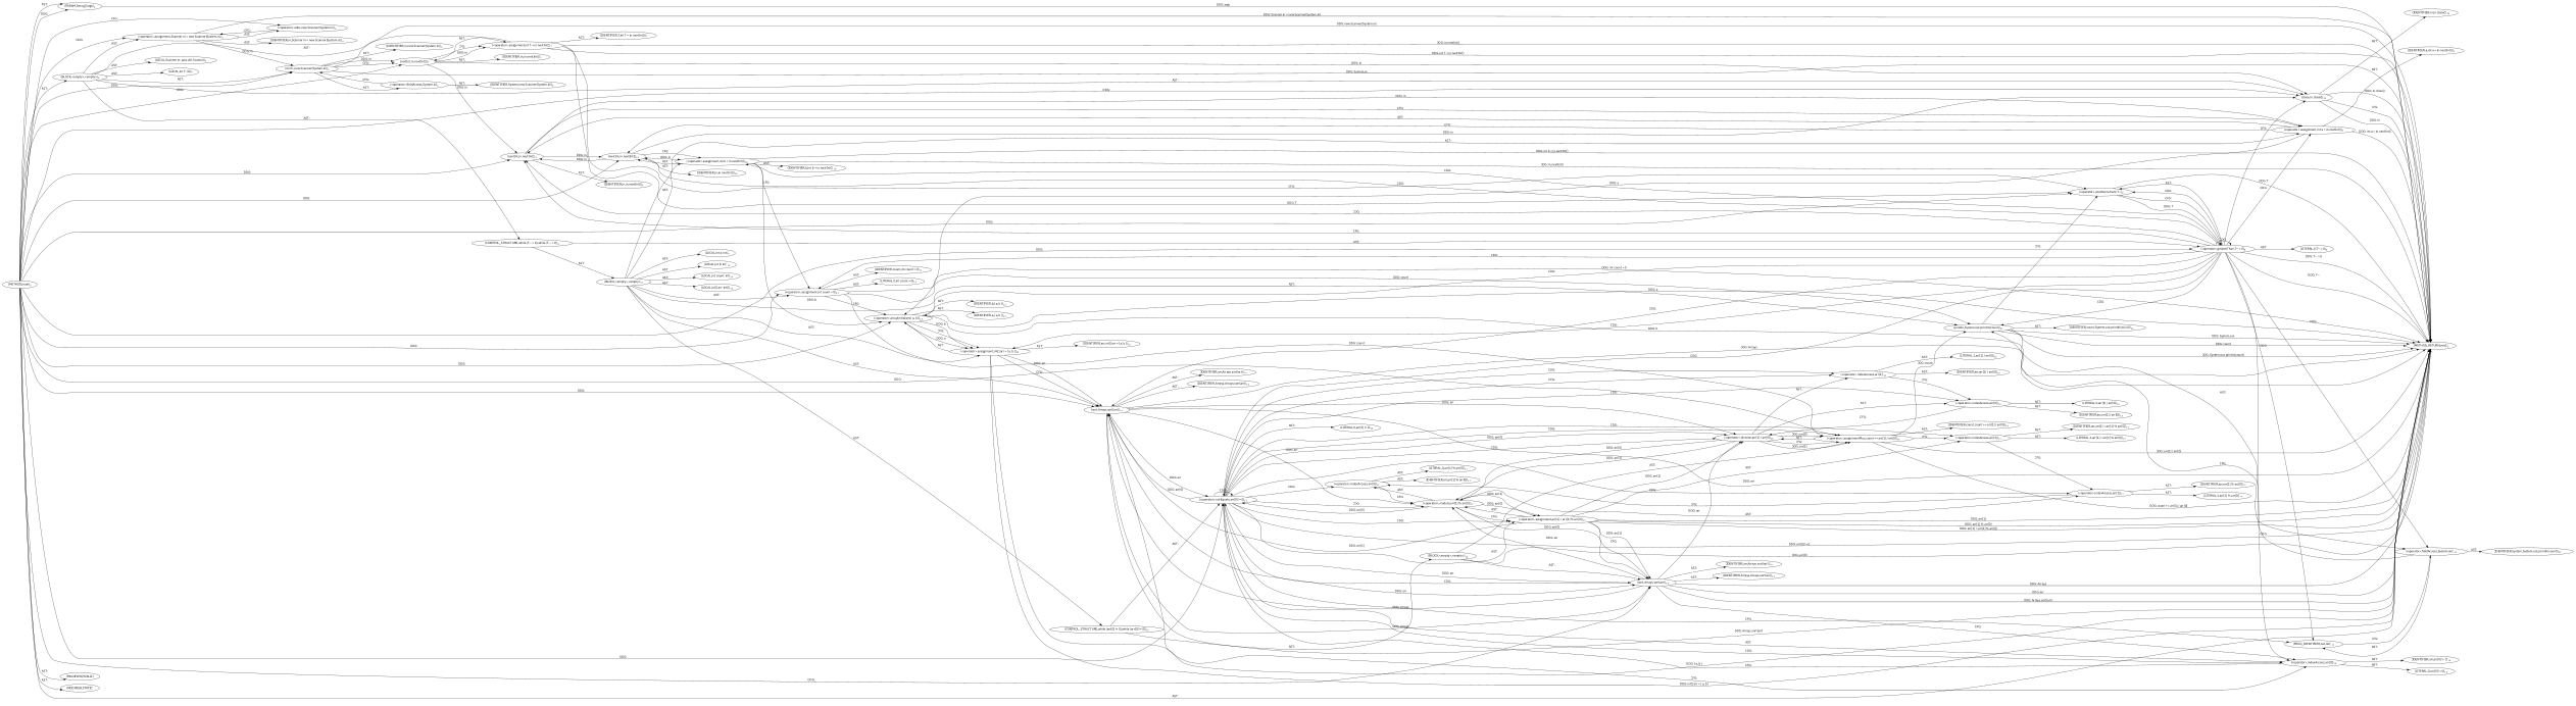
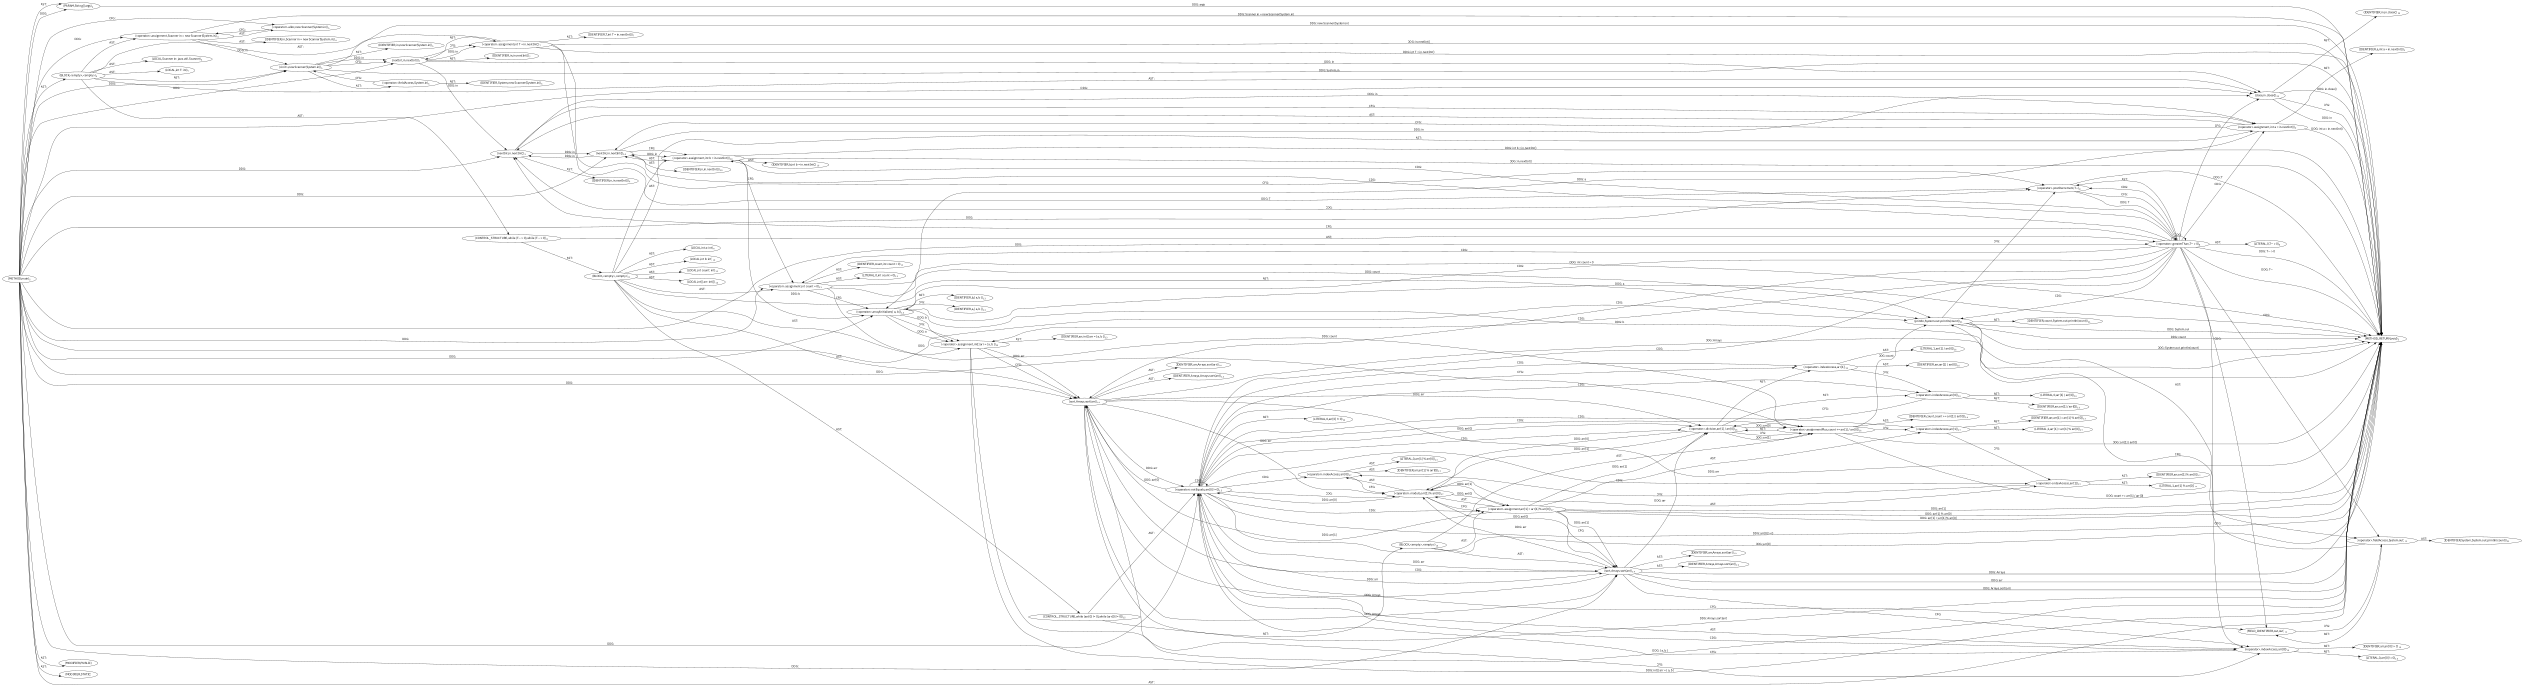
  digraph {
    fontname="IBM Plex Sans"
    rankdir=LR
    node [fontname="IBM Plex Sans"]
    edge [fontname="IBM Plex Sans"]
    n1 [label=<(METHOD,main)<SUB>5</SUB>>]
    n2 [label=<(PARAM,String[] args)<SUB>5</SUB>>]
    n3 [label=<(BLOCK,&lt;empty&gt;,&lt;empty&gt;)<SUB>5</SUB>>]
    n4 [label=<(&lt;operator&gt;.assignment,Scanner in = new Scanner(System.in))<SUB>6</SUB>>]
    n5 [label=<(&lt;operator&gt;.alloc,new Scanner(System.in))<SUB>6</SUB>>]
    n6 [label=<(&lt;init&gt;,new Scanner(System.in))<SUB>6</SUB>>]
    n7 [label=<(nextInt,in.nextInt())<SUB>7</SUB>>]
    n8 [label=<(&lt;operator&gt;.greaterThan,T-- &gt; 0)<SUB>8</SUB>>]
    n9 [label=<(&lt;operator&gt;.postDecrement,T--)<SUB>8</SUB>>]
    n10 [label=<(nextInt,in.nextInt())<SUB>9</SUB>>]
    n11 [label=<(nextInt,in.nextInt())<SUB>10</SUB>>]
    n12 [label=<(&lt;operator&gt;.assignment,int count = 0)<SUB>11</SUB>>]
    n13 [label=<(&lt;operator&gt;.arrayInitializer,{ a, b })<SUB>13</SUB>>]
    n14 [label=<(sort,Arrays.sort(arr))<SUB>14</SUB>>]
    n15 [label=<(&lt;operator&gt;.notEquals,arr[0] != 0)<SUB>15</SUB>>]
    n16 [label=<(&lt;operator&gt;.assignmentPlus,count += arr[1] / arr[0])<SUB>16</SUB>>]
    n17 [label=<(sort,Arrays.sort(arr))<SUB>19</SUB>>]
    n18 [label=<(println,System.out.println(count))<SUB>21</SUB>>]
    n19 [label=<(close,in.close())<SUB>23</SUB>>]
    n20 [label=<(MODIFIER,PUBLIC)>]
    n21 [label=<(MODIFIER,STATIC)>]
    n22 [label=<(METHOD_RETURN,void)<SUB>5</SUB>>]
    n23 [label=<(LOCAL,Scanner in: java.util.Scanner)<SUB>6</SUB>>]
    n24 [label=<(LOCAL,int T: int)<SUB>7</SUB>>]
    n25 [label=<(&lt;operator&gt;.assignment,int T = in.nextInt())<SUB>7</SUB>>]
    n26 [label=<(CONTROL_STRUCTURE,while (T-- &gt; 0),while (T-- &gt; 0))<SUB>8</SUB>>]
    n27 [label=<(IDENTIFIER,in,Scanner in = new Scanner(System.in))<SUB>6</SUB>>]
    n28 [label=<(IDENTIFIER,in,new Scanner(System.in))<SUB>6</SUB>>]
    n29 [label=<(&lt;operator&gt;.fieldAccess,System.in)<SUB>6</SUB>>]
    n30 [label=<(IDENTIFIER,in,in.nextInt())<SUB>7</SUB>>]
    n31 [label=<(LITERAL,0,T-- &gt; 0)<SUB>8</SUB>>]
    n32 [label=<(&lt;operator&gt;.assignment,int a = in.nextInt())<SUB>9</SUB>>]
    n33 [label=<(&lt;operator&gt;.assignment,int b = in.nextInt())<SUB>10</SUB>>]
    n34 [label=<(&lt;operator&gt;.assignment,int[] arr = { a, b })<SUB>13</SUB>>]
    n35 [label=<(&lt;operator&gt;.indexAccess,arr[0])<SUB>15</SUB>>]
    n36 [label=<(&lt;operator&gt;.fieldAccess,System.out)<SUB>21</SUB>>]
    n37 [label=<(FIELD_IDENTIFIER,out,out)<SUB>21</SUB>>]
    n38 [label=<(IDENTIFIER,in,in.nextInt())<SUB>9</SUB>>]
    n39 [label=<(IDENTIFIER,in,in.nextInt())<SUB>10</SUB>>]
    n40 [label=<(IDENTIFIER,count,int count = 0)<SUB>11</SUB>>]
    n41 [label=<(LITERAL,0,int count = 0)<SUB>11</SUB>>]
    n42 [label=<(IDENTIFIER,a,{ a, b })<SUB>13</SUB>>]
    n43 [label=<(IDENTIFIER,b,{ a, b })<SUB>13</SUB>>]
    n44 [label=<(IDENTIFIER,Arrays,Arrays.sort(arr))<SUB>14</SUB>>]
    n45 [label=<(IDENTIFIER,arr,Arrays.sort(arr))<SUB>14</SUB>>]
    n46 [label=<(&lt;operator&gt;.division,arr[1] / arr[0])<SUB>16</SUB>>]
    n47 [label=<(&lt;operator&gt;.modulo,arr[1] % arr[0])<SUB>17</SUB>>]
    n48 [label=<(LITERAL,0,arr[0] != 0)<SUB>15</SUB>>]
    n49 [label=<(&lt;operator&gt;.indexAccess,arr[1])<SUB>16</SUB>>]
    n50 [label=<(&lt;operator&gt;.indexAccess,arr[0])<SUB>16</SUB>>]
    n51 [label=<(&lt;operator&gt;.assignment,arr[1] = arr[1] % arr[0])<SUB>17</SUB>>]
    n52 [label=<(&lt;operator&gt;.indexAccess,arr[1])<SUB>17</SUB>>]
    n53 [label=<(&lt;operator&gt;.indexAccess,arr[1])<SUB>17</SUB>>]
    n54 [label=<(&lt;operator&gt;.indexAccess,arr[0])<SUB>17</SUB>>]
    n55 [label=<(IDENTIFIER,count,count += arr[1] / arr[0])<SUB>16</SUB>>]
    n56 [label=<(IDENTIFIER,Arrays,Arrays.sort(arr))<SUB>19</SUB>>]
    n57 [label=<(IDENTIFIER,arr,Arrays.sort(arr))<SUB>19</SUB>>]
    n58 [label=<(IDENTIFIER,count,System.out.println(count))<SUB>21</SUB>>]
    n59 [label=<(IDENTIFIER,in,in.close())<SUB>23</SUB>>]
    n60 [label=<(IDENTIFIER,T,int T = in.nextInt())<SUB>7</SUB>>]
    n61 [label=<(BLOCK,&lt;empty&gt;,&lt;empty&gt;)<SUB>8</SUB>>]
    n62 [label=<(IDENTIFIER,System,new Scanner(System.in))<SUB>6</SUB>>]
    n63 [label=<(LOCAL,int a: int)<SUB>9</SUB>>]
    n64 [label=<(LOCAL,int b: int)<SUB>10</SUB>>]
    n65 [label=<(LOCAL,int count: int)<SUB>11</SUB>>]
    n66 [label=<(LOCAL,int[] arr: int[])<SUB>13</SUB>>]
    n67 [label=<(CONTROL_STRUCTURE,while (arr[0] != 0),while (arr[0] != 0))<SUB>15</SUB>>]
    n68 [label=<(IDENTIFIER,a,int a = in.nextInt())<SUB>9</SUB>>]
    n69 [label=<(IDENTIFIER,b,int b = in.nextInt())<SUB>10</SUB>>]
    n70 [label=<(IDENTIFIER,arr,int[] arr = { a, b })<SUB>13</SUB>>]
    n71 [label=<(IDENTIFIER,arr,arr[0] != 0)<SUB>15</SUB>>]
    n72 [label=<(LITERAL,0,arr[0] != 0)<SUB>15</SUB>>]
    n73 [label=<(IDENTIFIER,System,System.out.println(count))<SUB>21</SUB>>]
    n74 [label=<(BLOCK,&lt;empty&gt;,&lt;empty&gt;)<SUB>15</SUB>>]
    n75 [label=<(IDENTIFIER,arr,arr[1] / arr[0])<SUB>16</SUB>>]
    n76 [label=<(LITERAL,1,arr[1] / arr[0])<SUB>16</SUB>>]
    n77 [label=<(IDENTIFIER,arr,arr[1] / arr[0])<SUB>16</SUB>>]
    n78 [label=<(LITERAL,0,arr[1] / arr[0])<SUB>16</SUB>>]
    n79 [label=<(IDENTIFIER,arr,arr[1] = arr[1] % arr[0])<SUB>17</SUB>>]
    n80 [label=<(LITERAL,1,arr[1] = arr[1] % arr[0])<SUB>17</SUB>>]
    n81 [label=<(IDENTIFIER,arr,arr[1] % arr[0])<SUB>17</SUB>>]
    n82 [label=<(LITERAL,1,arr[1] % arr[0])<SUB>17</SUB>>]
    n83 [label=<(IDENTIFIER,arr,arr[1] % arr[0])<SUB>17</SUB>>]
    n84 [label=<(LITERAL,0,arr[1] % arr[0])<SUB>17</SUB>>]
    n1 -> n2 [label="AST: "]
    n1 -> n2 [label="DDG: "]
    n1 -> n3 [label="AST: "]
    n1 -> n4 [label="DDG: "]
    n1 -> n5 [label="CFG: "]
    n1 -> n6 [label="DDG: "]
    n1 -> n7 [label="DDG: "]
    n1 -> n8 [label="DDG: "]
    n1 -> n9 [label="DDG: "]
    n1 -> n10 [label="DDG: "]
    n1 -> n11 [label="DDG: "]
    n1 -> n12 [label="DDG: "]
    n1 -> n13 [label="DDG: "]
    n1 -> n14 [label="DDG: "]
    n1 -> n15 [label="DDG: "]
    n1 -> n16 [label="DDG: "]
    n1 -> n17 [label="DDG: "]
+   n1 -> n18 [label="DDG: "]
    n1 -> n19 [label="DDG: "]
    n1 -> n20 [label="AST: "]
    n1 -> n21 [label="AST: "]
    n1 -> n22 [label="AST: "]
    n2 -> n22 [label="DDG: args"]
    n3 -> n4 [label="AST: "]
    n3 -> n6 [label="AST: "]
    n3 -> n19 [label="AST: "]
    n3 -> n23 [label="AST: "]
    n3 -> n24 [label="AST: "]
    n3 -> n25 [label="AST: "]
    n3 -> n26 [label="AST: "]
    n4 -> n5 [label="AST: "]
    n4 -> n6 [label="DDG: in"]
    n4 -> n22 [label="DDG: Scanner in = new Scanner(System.in)"]
    n4 -> n27 [label="AST: "]
    n5 -> n4 [label="CFG: "]
    n6 -> n7 [label="CFG: "]
    n6 -> n7 [label="DDG: in"]
    n6 -> n22 [label="DDG: System.in"]
    n6 -> n22 [label="DDG: new Scanner(System.in)"]
    n6 -> n28 [label="AST: "]
    n6 -> n29 [label="AST: "]
    n7 -> n10 [label="DDG: in"]
    n7 -> n19 [label="DDG: in"]
    n7 -> n25 [label="CFG: "]
    n7 -> n25 [label="DDG: in"]
    n7 -> n30 [label="AST: "]
    n8 -> n8 [label="CDG: "]
    n8 -> n9 [label="AST: "]
    n8 -> n9 [label="CDG: "]
    n8 -> n10 [label="CFG: "]
    n8 -> n10 [label="CDG: "]
    n8 -> n11 [label="CDG: "]
    n8 -> n12 [label="CDG: "]
    n8 -> n13 [label="CDG: "]
    n8 -> n14 [label="CDG: "]
    n8 -> n15 [label="CDG: "]
    n8 -> n18 [label="CDG: "]
    n8 -> n19 [label="CFG: "]
    n8 -> n22 [label="DDG: T--"]
    n8 -> n22 [label="DDG: T-- &gt; 0"]
    n8 -> n31 [label="AST: "]
    n8 -> n32 [label="CDG: "]
    n8 -> n33 [label="CDG: "]
    n8 -> n34 [label="CDG: "]
    n8 -> n35 [label="CDG: "]
    n8 -> n36 [label="CDG: "]
    n8 -> n37 [label="CDG: "]
    n9 -> n8 [label="CFG: "]
    n9 -> n8 [label="DDG: T"]
    n9 -> n22 [label="DDG: T"]
    n10 -> n11 [label="DDG: in"]
    n10 -> n32 [label="CFG: "]
    n10 -> n32 [label="DDG: in"]
    n10 -> n38 [label="AST: "]
    n11 -> n10 [label="DDG: in"]
    n11 -> n19 [label="DDG: in"]
    n11 -> n33 [label="CFG: "]
    n11 -> n33 [label="DDG: in"]
    n11 -> n39 [label="AST: "]
    n12 -> n13 [label="CFG: "]
    n12 -> n16 [label="DDG: count"]
    n12 -> n18 [label="DDG: count"]
    n12 -> n22 [label="DDG: int count = 0"]
    n12 -> n40 [label="AST: "]
    n12 -> n41 [label="AST: "]
    n13 -> n22 [label="DDG: a"]
    n13 -> n22 [label="DDG: b"]
    n13 -> n34 [label="CFG: "]
    n13 -> n34 [label="DDG: a"]
    n13 -> n34 [label="DDG: b"]
-   n13 -> n42 [label="AST: "]
+   n13 -> n42 [label="CFG: "]
    n13 -> n43 [label="AST: "]
    n14 -> n15 [label="DDG: arr"]
    n14 -> n17 [label="DDG: Arrays"]
    n14 -> n17 [label="DDG: arr"]
    n14 -> n22 [label="DDG: Arrays"]
    n14 -> n22 [label="DDG: arr"]
    n14 -> n22 [label="DDG: Arrays.sort(arr)"]
    n14 -> n35 [label="CFG: "]
    n14 -> n44 [label="AST: "]
    n14 -> n45 [label="AST: "]
    n14 -> n46 [label="DDG: arr"]
    n14 -> n47 [label="DDG: arr"]
    n15 -> n14 [label="DDG: arr[0]"]
    n15 -> n15 [label="CDG: "]
    n15 -> n16 [label="CDG: "]
    n15 -> n17 [label="CDG: "]
    n15 -> n22 [label="DDG: arr[0]"]
    n15 -> n22 [label="DDG: arr[0] != 0"]
    n15 -> n35 [label="AST: "]
    n15 -> n35 [label="CDG: "]
    n15 -> n37 [label="CFG: "]
    n15 -> n46 [label="DDG: arr[0]"]
    n15 -> n46 [label="CDG: "]
    n15 -> n47 [label="CDG: "]
    n15 -> n48 [label="AST: "]
    n15 -> n49 [label="CFG: "]
    n15 -> n49 [label="CDG: "]
    n15 -> n50 [label="CDG: "]
    n15 -> n51 [label="CDG: "]
    n15 -> n52 [label="CDG: "]
    n15 -> n53 [label="CDG: "]
    n15 -> n54 [label="CDG: "]
    n16 -> n18 [label="DDG: count"]
    n16 -> n22 [label="DDG: arr[1] / arr[0]"]
    n16 -> n22 [label="DDG: count += arr[1] / arr[0]"]
    n16 -> n46 [label="AST: "]
    n16 -> n52 [label="CFG: "]
    n16 -> n55 [label="AST: "]
    n17 -> n14 [label="DDG: Arrays"]
    n17 -> n15 [label="DDG: arr"]
    n17 -> n22 [label="DDG: Arrays"]
    n17 -> n22 [label="DDG: arr"]
    n17 -> n22 [label="DDG: Arrays.sort(arr)"]
    n17 -> n35 [label="CFG: "]
    n17 -> n46 [label="DDG: arr"]
    n17 -> n47 [label="DDG: arr"]
    n17 -> n56 [label="AST: "]
    n17 -> n57 [label="AST: "]
    n18 -> n9 [label="CFG: "]
    n18 -> n22 [label="DDG: System.out"]
    n18 -> n22 [label="DDG: count"]
    n18 -> n22 [label="DDG: System.out.println(count)"]
    n18 -> n36 [label="AST: "]
    n18 -> n58 [label="AST: "]
    n19 -> n22 [label="CFG: "]
    n19 -> n22 [label="DDG: in"]
    n19 -> n22 [label="DDG: in.close()"]
    n19 -> n59 [label="AST: "]
    n25 -> n7 [label="AST: "]
    n25 -> n9 [label="CFG: "]
    n25 -> n9 [label="DDG: T"]
    n25 -> n22 [label="DDG: in.nextInt()"]
    n25 -> n22 [label="DDG: int T = in.nextInt()"]
    n25 -> n60 [label="AST: "]
    n26 -> n8 [label="AST: "]
    n26 -> n61 [label="AST: "]
    n29 -> n6 [label="CFG: "]
    n29 -> n62 [label="AST: "]
    n32 -> n10 [label="AST: "]
    n32 -> n11 [label="CFG: "]
    n32 -> n13 [label="DDG: a"]
    n32 -> n22 [label="DDG: int a = in.nextInt()"]
    n32 -> n68 [label="AST: "]
    n33 -> n11 [label="AST: "]
    n33 -> n12 [label="CFG: "]
    n33 -> n13 [label="DDG: b"]
    n33 -> n22 [label="DDG: in.nextInt()"]
    n33 -> n22 [label="DDG: int b = in.nextInt()"]
    n33 -> n69 [label="AST: "]
-   n34 -> n13 [label="AST: "]
    n34 -> n14 [label="CFG: "]
    n34 -> n14 [label="DDG: arr"]
    n34 -> n22 [label="DDG: { a, b }"]
    n34 -> n22 [label="DDG: int[] arr = { a, b }"]
    n34 -> n70 [label="AST: "]
    n35 -> n15 [label="CFG: "]
    n35 -> n71 [label="AST: "]
    n35 -> n72 [label="AST: "]
    n36 -> n18 [label="CFG: "]
    n36 -> n37 [label="AST: "]
    n36 -> n73 [label="AST: "]
    n37 -> n36 [label="CFG: "]
    n46 -> n16 [label="CFG: "]
    n46 -> n16 [label="DDG: arr[1]"]
    n46 -> n16 [label="DDG: arr[0]"]
    n46 -> n47 [label="DDG: arr[1]"]
    n46 -> n47 [label="DDG: arr[0]"]
    n46 -> n49 [label="AST: "]
    n46 -> n50 [label="AST: "]
    n47 -> n15 [label="DDG: arr[0]"]
    n47 -> n17 [label="DDG: arr[0]"]
    n47 -> n51 [label="CFG: "]
    n47 -> n51 [label="DDG: arr[1]"]
    n47 -> n51 [label="DDG: arr[0]"]
    n47 -> n53 [label="AST: "]
    n47 -> n54 [label="AST: "]
    n49 -> n50 [label="CFG: "]
    n49 -> n75 [label="AST: "]
    n49 -> n76 [label="AST: "]
    n50 -> n46 [label="CFG: "]
    n50 -> n77 [label="AST: "]
    n50 -> n78 [label="AST: "]
    n51 -> n14 [label="DDG: arr[1]"]
    n51 -> n17 [label="CFG: "]
    n51 -> n17 [label="DDG: arr[1]"]
    n51 -> n22 [label="DDG: arr[1]"]
    n51 -> n22 [label="DDG: arr[1] % arr[0]"]
    n51 -> n22 [label="DDG: arr[1] = arr[1] % arr[0]"]
    n51 -> n46 [label="DDG: arr[1]"]
    n51 -> n47 [label="AST: "]
    n51 -> n52 [label="AST: "]
    n52 -> n53 [label="CFG: "]
    n52 -> n79 [label="AST: "]
    n52 -> n80 [label="AST: "]
    n53 -> n54 [label="CFG: "]
    n53 -> n81 [label="AST: "]
    n53 -> n82 [label="AST: "]
    n54 -> n47 [label="CFG: "]
    n54 -> n83 [label="AST: "]
    n54 -> n84 [label="AST: "]
    n61 -> n12 [label="AST: "]
    n61 -> n14 [label="AST: "]
    n61 -> n18 [label="AST: "]
    n61 -> n32 [label="AST: "]
    n61 -> n33 [label="AST: "]
    n61 -> n34 [label="AST: "]
    n61 -> n63 [label="AST: "]
    n61 -> n64 [label="AST: "]
    n61 -> n65 [label="AST: "]
    n61 -> n66 [label="AST: "]
    n61 -> n67 [label="AST: "]
    n67 -> n15 [label="AST: "]
    n67 -> n74 [label="AST: "]
    n74 -> n16 [label="AST: "]
    n74 -> n17 [label="AST: "]
    n74 -> n51 [label="AST: "]
  }
